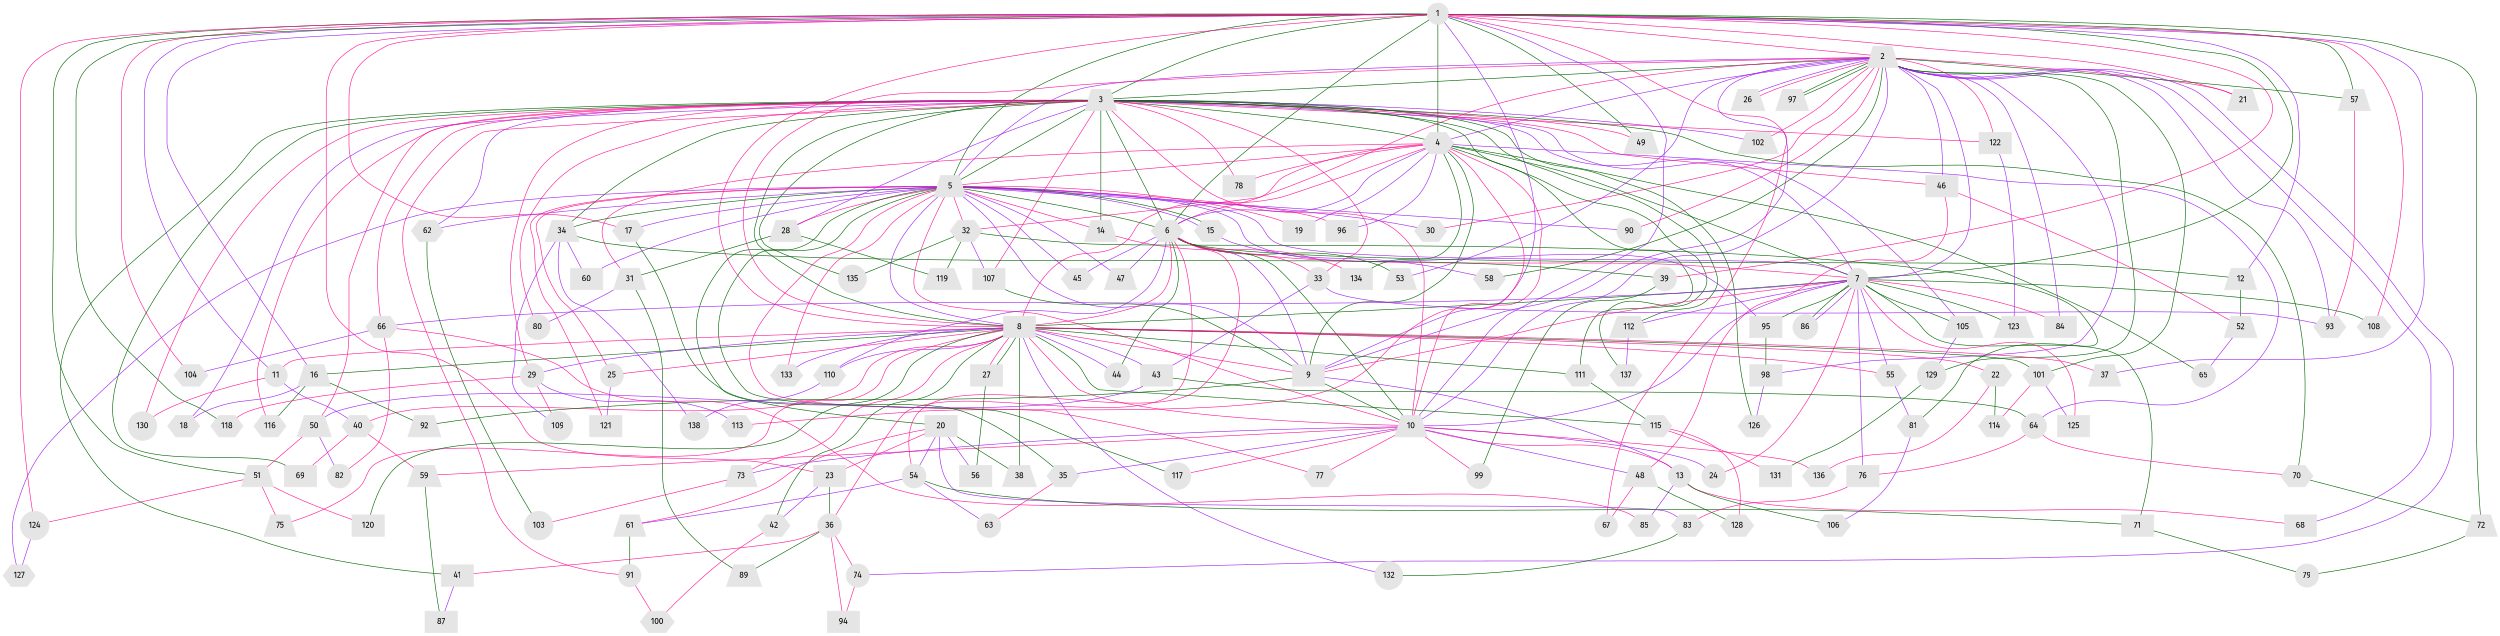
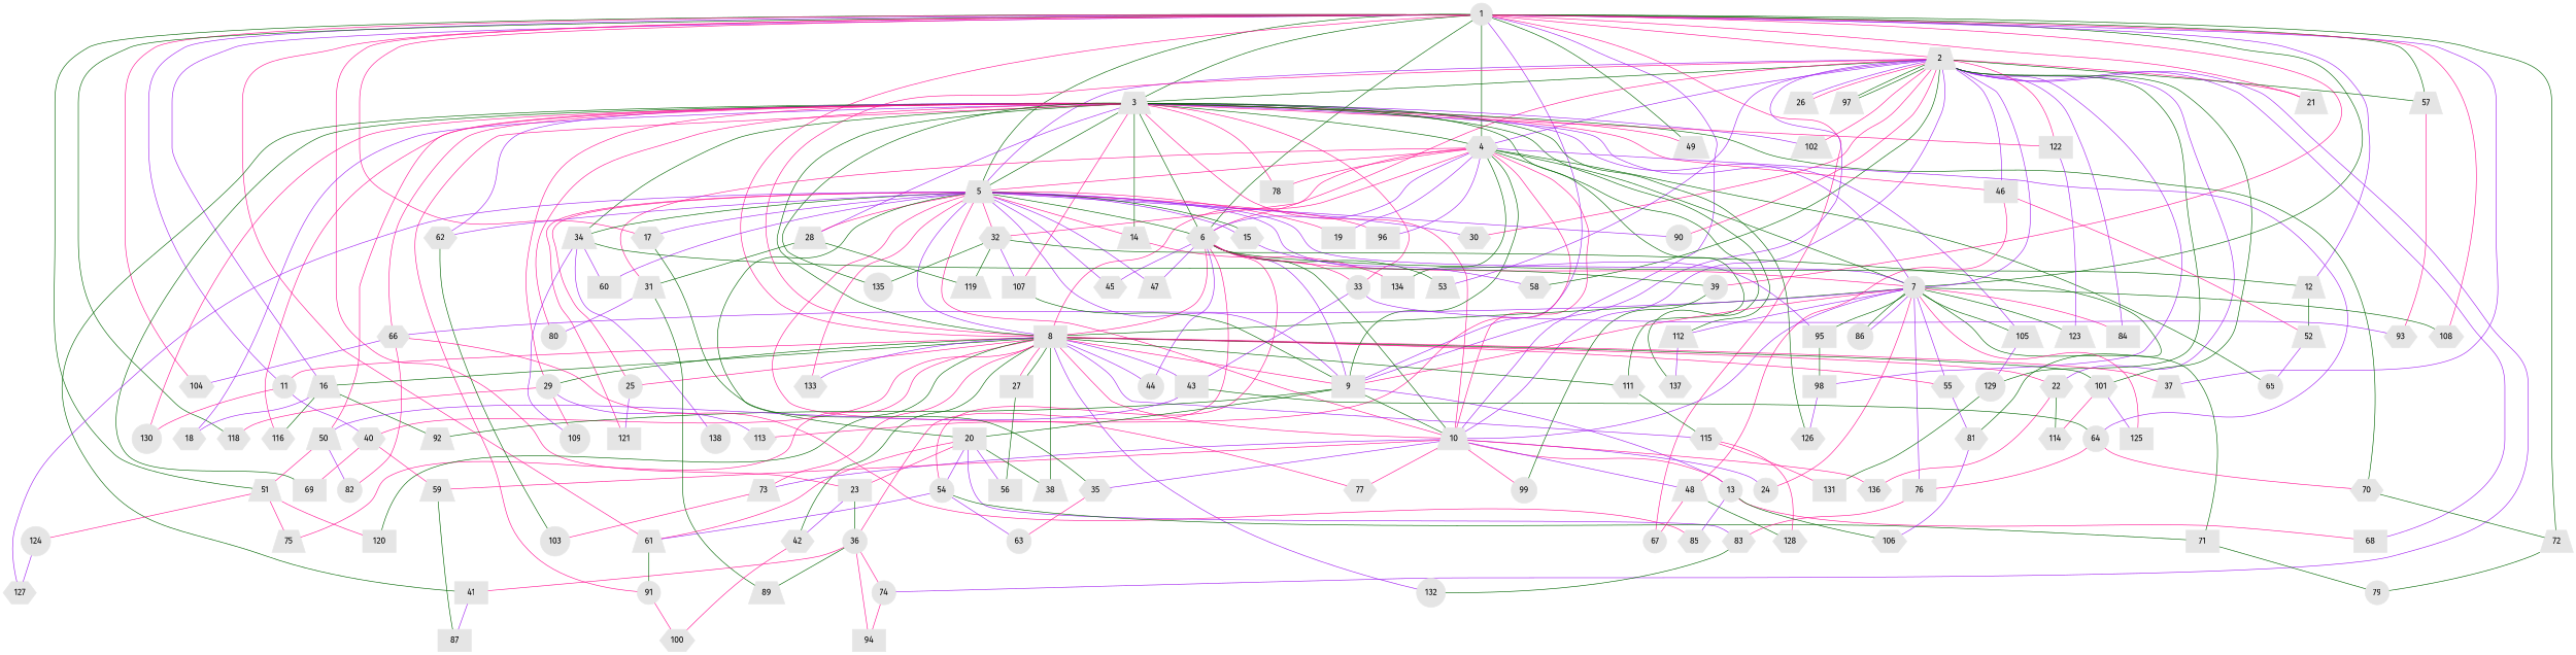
  graph {
    fontname="Fira Sans"
    node [color=gray90 fontname="Fira Sans" shape=hexagon style=filled]
    edge [color=deeppink fontname="Fira Sans"]
    1 [shape=circle]
    2 [shape=trapezium]
    3 [shape=trapezium]
    4
    5 [shape=trapezium]
    6
    7 [shape=circle]
    8 [shape=box]
    9 [shape=box]
    10 [shape=trapezium]
    11 [shape=circle]
    12 [shape=trapezium]
    16 [shape=trapezium]
    17
    21 [shape=trapezium]
    23 [shape=box]
    37 [shape=trapezium]
    39 [shape=circle]
    49 [shape=trapezium]
    51 [shape=trapezium]
    57 [shape=trapezium]
    67 [shape=circle]
    72 [shape=trapezium]
    104
    108
    118
    124 [shape=circle]
    22
    26 [shape=trapezium]
    30
    46 [shape=box]
    53 [shape=trapezium]
    58
    68 [shape=box]
    74 [shape=circle]
    84 [shape=box]
    90 [shape=circle]
    97 [shape=trapezium]
    98 [shape=box]
    101
    102 [shape=trapezium]
    122 [shape=box]
    129 [shape=circle]
    14 [shape=trapezium]
    18
    28 [shape=trapezium]
    29 [shape=circle]
    33 [shape=circle]
    34 [shape=trapezium]
    41 [shape=box]
    50 [shape=trapezium]
    62
    66
    69 [shape=box]
    70
    78 [shape=box]
    80 [shape=circle]
    91 [shape=circle]
    105 [shape=trapezium]
    107 [shape=box]
    111
    112 [shape=trapezium]
    116
    126
    130 [shape=circle]
    135 [shape=circle]
    19 [shape=box]
    31 [shape=trapezium]
    32
    64 [shape=circle]
    65 [shape=circle]
    96 [shape=box]
    113
    134 [shape=box]
    137
    15
    20 [shape=box]
    25 [shape=circle]
    45
    47 [shape=trapezium]
    60 [shape=box]
    77
    95 [shape=box]
-   117 [shape=circle]
    121 [shape=box]
    127
    133
    36 [shape=circle]
    44 [shape=circle]
    54 [shape=circle]
-   110
    24 [shape=circle]
    55
    71 [shape=box]
    76 [shape=box]
    86 [shape=circle]
    123 [shape=trapezium]
    125 [shape=box]
    27 [shape=box]
    38 [shape=trapezium]
    40
    42
    43 [shape=box]
    73 [shape=trapezium]
    75 [shape=trapezium]
    115
    120 [shape=box]
    132 [shape=circle]
    13 [shape=circle]
    92 [shape=trapezium]
    35
    48 [shape=trapezium]
    59 [shape=trapezium]
    99 [shape=circle]
    136
    52 [shape=trapezium]
    93
    79 [shape=circle]
    114
    94 [shape=box]
    131 [shape=box]
    119 [shape=trapezium]
    109 [shape=circle]
    138 [shape=circle]
    87 [shape=box]
    82 [shape=circle]
    103 [shape=circle]
    85
    100
    89 [shape=trapezium]
    81
    56 [shape=box]
    61 [shape=trapezium]
    83
    63 [shape=circle]
    128
    106
    1 -- 2
    1 -- 3 [color=darkgreen]
    1 -- 4 [color=darkgreen]
    1 -- 5 [color=darkgreen]
    1 -- 6 [color=darkgreen]
    1 -- 7 [color=darkgreen]
    1 -- 8
    1 -- 9 [color=purple]
    1 -- 10 [color=purple]
    1 -- 11 [color=purple]
    1 -- 12 [color=purple]
    1 -- 16 [color=purple]
    1 -- 17
    1 -- 21
    1 -- 23
    1 -- 37 [color=purple]
    1 -- 39
    1 -- 49 [color=darkgreen]
    1 -- 51 [color=darkgreen]
    1 -- 57 [color=darkgreen]
    1 -- 67
    1 -- 72 [color=darkgreen]
    1 -- 104
    1 -- 108
    1 -- 118 [color=darkgreen]
-   1 -- 124
+   1 -- 61
    2 -- 3 [color=darkgreen]
    2 -- 4 [color=purple]
    2 -- 5 [color=purple]
    2 -- 6
    2 -- 7 [color=purple]
    2 -- 8
    2 -- 9 [color=purple]
    2 -- 10 [color=purple]
    2 -- 21
    2 -- 57 [color=darkgreen]
-   2 -- 93 [color=purple]
+   2 -- 22 [color=purple]
    2 -- 26 [color=purple]
    2 -- 26
    2 -- 30
    2 -- 46 [color=purple]
    2 -- 53 [color=purple]
    2 -- 58 [color=darkgreen]
    2 -- 68 [color=purple]
    2 -- 74 [color=purple]
    2 -- 84 [color=purple]
    2 -- 90
    2 -- 97 [color=darkgreen]
    2 -- 97 [color=darkgreen]
    2 -- 98 [color=purple]
    2 -- 101 [color=darkgreen]
    2 -- 102
    2 -- 122
    2 -- 129 [color=darkgreen]
    3 -- 4 [color=darkgreen]
    3 -- 5 [color=darkgreen]
    3 -- 6 [color=darkgreen]
    3 -- 7 [color=purple]
    3 -- 8 [color=darkgreen]
    3 -- 10
    3 -- 49
    3 -- 46
    3 -- 102 [color=purple]
    3 -- 122
    3 -- 14 [color=darkgreen]
    3 -- 18 [color=purple]
    3 -- 28 [color=purple]
    3 -- 29
    3 -- 33
    3 -- 34 [color=darkgreen]
    3 -- 41 [color=darkgreen]
    3 -- 50
    3 -- 62 [color=purple]
    3 -- 66
    3 -- 69 [color=darkgreen]
    3 -- 70 [color=darkgreen]
    3 -- 78
    3 -- 80
    3 -- 91
    3 -- 105 [color=purple]
    3 -- 107
    3 -- 111 [color=darkgreen]
    3 -- 112 [color=darkgreen]
    3 -- 116
    3 -- 126 [color=darkgreen]
    3 -- 130
    3 -- 135 [color=darkgreen]
    4 -- 5
    4 -- 6 [color=purple]
    4 -- 7 [color=darkgreen]
    4 -- 8
    4 -- 9 [color=darkgreen]
    4 -- 10
    4 -- 78
    4 -- 19 [color=purple]
    4 -- 31
    4 -- 32
    4 -- 64 [color=purple]
    4 -- 65 [color=darkgreen]
    4 -- 96 [color=purple]
    4 -- 113
    4 -- 134 [color=darkgreen]
    4 -- 137 [color=darkgreen]
    5 -- 6 [color=darkgreen]
    5 -- 7 [color=purple]
    5 -- 8 [color=purple]
    5 -- 9 [color=purple]
    5 -- 10
    5 -- 17 [color=purple]
    5 -- 30 [color=purple]
    5 -- 90 [color=purple]
    5 -- 14
    5 -- 28
    5 -- 34 [color=darkgreen]
    5 -- 62 [color=purple]
    5 -- 19
    5 -- 32
    5 -- 96
    5 -- 15 [color=purple]
    5 -- 15 [color=darkgreen]
    5 -- 20 [color=darkgreen]
    5 -- 25
    5 -- 45 [color=purple]
    5 -- 47 [color=purple]
    5 -- 60 [color=purple]
    5 -- 77
    5 -- 95 [color=purple]
-   5 -- 117 [color=darkgreen]
    5 -- 121
    5 -- 127 [color=purple]
    5 -- 133
    6 -- 7
    6 -- 8
    6 -- 9 [color=purple]
    6 -- 10 [color=darkgreen]
    6 -- 12 [color=darkgreen]
    6 -- 53 [color=darkgreen]
    6 -- 33
    6 -- 45 [color=purple]
    6 -- 47 [color=purple]
    6 -- 36
-   6 -- 44 [color=darkgreen]
+   6 -- 44 [color=purple]
    6 -- 54
-   6 -- 110 [color=purple]
    7 -- 8 [color=darkgreen]
    7 -- 9
    7 -- 10 [color=purple]
    7 -- 108 [color=darkgreen]
    7 -- 84
    7 -- 66 [color=purple]
    7 -- 105 [color=darkgreen]
    7 -- 112 [color=purple]
    7 -- 95 [color=darkgreen]
    7 -- 24
    7 -- 55 [color=purple]
    7 -- 71 [color=darkgreen]
    7 -- 76 [color=purple]
    7 -- 86 [color=darkgreen]
    7 -- 86 [color=purple]
    7 -- 123 [color=darkgreen]
    7 -- 125
    8 -- 9
    8 -- 10
    8 -- 11
    8 -- 16 [color=darkgreen]
    8 -- 37
    8 -- 22
    8 -- 101 [color=darkgreen]
-   8 -- 29 [color=purple]
+   8 -- 29 [color=darkgreen]
    8 -- 111 [color=darkgreen]
    8 -- 25
    8 -- 133 [color=purple]
    8 -- 44 [color=purple]
-   8 -- 110 [color=purple]
    8 -- 55
    8 -- 27
    8 -- 27 [color=darkgreen]
    8 -- 38 [color=darkgreen]
    8 -- 40
    8 -- 42 [color=darkgreen]
    8 -- 43 [color=purple]
    8 -- 73
    8 -- 75
-   8 -- 115 [color=darkgreen]
+   8 -- 115 [color=purple]
    8 -- 120 [color=darkgreen]
    8 -- 132 [color=purple]
    9 -- 10 [color=darkgreen]
+   9 -- 20 [color=darkgreen]
    9 -- 13 [color=purple]
    9 -- 92 [color=darkgreen]
    10 -- 77
-   10 -- 117
    10 -- 24 [color=purple]
    10 -- 73 [color=purple]
    10 -- 13
    10 -- 35 [color=purple]
    10 -- 48 [color=purple]
    10 -- 59
    10 -- 99
    10 -- 136
    11 -- 130
    11 -- 40 [color=purple]
    12 -- 52 [color=darkgreen]
    16 -- 18 [color=purple]
    16 -- 116 [color=darkgreen]
    16 -- 92 [color=darkgreen]
    17 -- 35 [color=darkgreen]
    23 -- 36 [color=darkgreen]
    23 -- 42 [color=purple]
    39 -- 99 [color=darkgreen]
    51 -- 124
    51 -- 75
    51 -- 120
    57 -- 93
    72 -- 79 [color=darkgreen]
    124 -- 127 [color=purple]
    22 -- 136
    22 -- 114 [color=darkgreen]
    46 -- 48
    46 -- 52
    74 -- 94
    98 -- 126 [color=purple]
    101 -- 125 [color=purple]
    101 -- 114
    122 -- 123 [color=purple]
    129 -- 131 [color=darkgreen]
    14 -- 134
    28 -- 31 [color=darkgreen]
    28 -- 119 [color=darkgreen]
    29 -- 118
    29 -- 113 [color=purple]
    29 -- 109
    33 -- 43 [color=purple]
    33 -- 93 [color=purple]
    34 -- 39 [color=darkgreen]
    34 -- 60 [color=purple]
    34 -- 109 [color=purple]
    34 -- 138 [color=purple]
    41 -- 87 [color=purple]
    50 -- 51
    50 -- 82 [color=purple]
    62 -- 103 [color=darkgreen]
    66 -- 104 [color=purple]
    66 -- 82
    66 -- 85
    70 -- 72 [color=darkgreen]
    91 -- 100
    105 -- 129 [color=purple]
    107 -- 9 [color=darkgreen]
    111 -- 115 [color=darkgreen]
    112 -- 137 [color=purple]
    31 -- 80 [color=purple]
    31 -- 89 [color=darkgreen]
    32 -- 107 [color=purple]
    32 -- 135 [color=darkgreen]
    32 -- 119 [color=darkgreen]
    32 -- 81 [color=darkgreen]
    64 -- 70
    64 -- 76
    15 -- 58 [color=purple]
    20 -- 23
    20 -- 54 [color=purple]
    20 -- 38 [color=darkgreen]
    20 -- 56 [color=purple]
    20 -- 61
    20 -- 83 [color=purple]
    25 -- 121 [color=purple]
    95 -- 98 [color=darkgreen]
    36 -- 74
    36 -- 41
    36 -- 94
    36 -- 89 [color=darkgreen]
    54 -- 71 [color=darkgreen]
    54 -- 61 [color=purple]
    54 -- 63 [color=purple]
-   110 -- 138 [color=purple]
    55 -- 81 [color=purple]
    71 -- 79 [color=darkgreen]
    76 -- 83
    27 -- 56 [color=darkgreen]
    40 -- 69
    40 -- 59
    42 -- 100
    43 -- 50 [color=purple]
    43 -- 64 [color=darkgreen]
    73 -- 103
    115 -- 131
    115 -- 128
    13 -- 68
    13 -- 85 [color=purple]
    13 -- 106 [color=darkgreen]
    35 -- 63
    48 -- 67
    48 -- 128 [color=darkgreen]
    59 -- 87 [color=darkgreen]
    52 -- 65 [color=purple]
    81 -- 106 [color=purple]
    61 -- 91 [color=darkgreen]
    83 -- 132 [color=darkgreen]
  }
